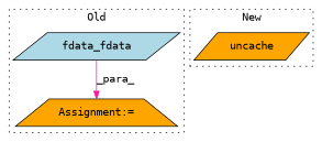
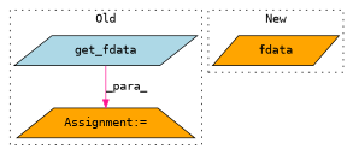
  digraph {
    fontname="DejaVu Sans Mono"
    node [a=32 shape=parallelogram style=filled fillcolor=orange fontname="DejaVu Sans Mono"]
-   n1 [l=11 label=fdata_fdata s=2637 fillcolor=lightblue]
+   n1 [l=11 label=get_fdata s=2637 fillcolor=lightblue]
    n2 [a=7 l=1 label="Assignment:=" s=2628 shape=trapezium]
-   n3 [l=9 label=uncache s=3574]
+   n3 [l=9 label=fdata s=3574]
    subgraph cluster_1 {
      label=Old
      style=dotted
      n1
      n2
    }
    subgraph cluster_2 {
      label=New
      style=dotted
      n3
    }
    n1 -> n2 [label=_para_ color=deeppink fontname="DejaVu Sans Mono"]
  }
